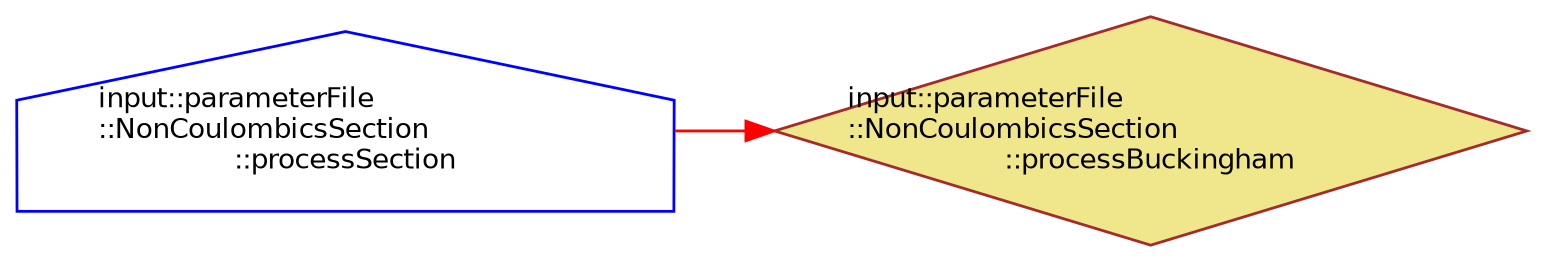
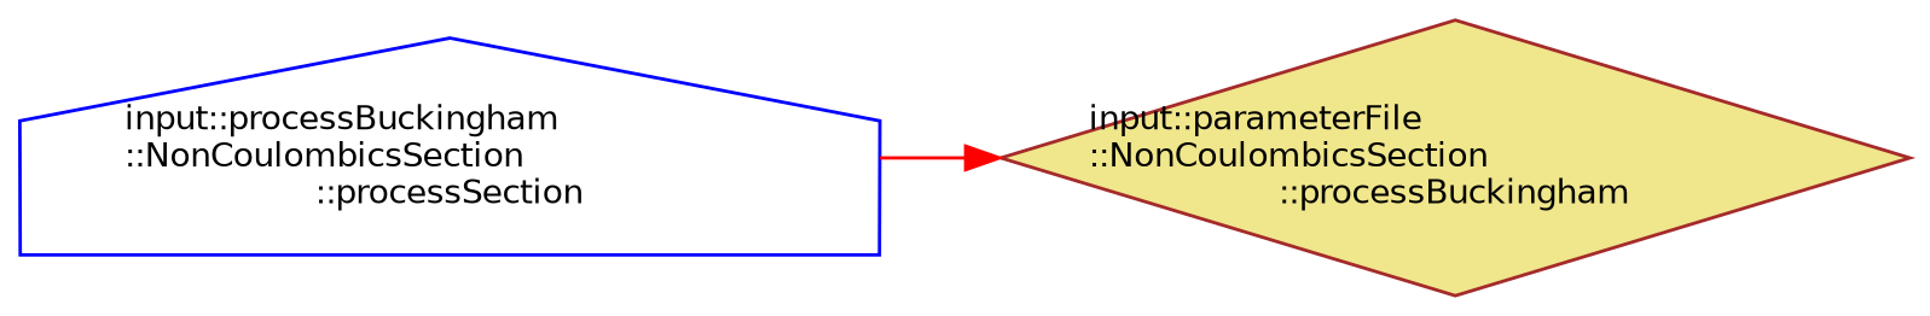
  digraph {
    rankdir=RL
    node [fontname=Helvetica fontsize=10 style=filled]
    n1 [color=brown fillcolor=khaki fontcolor=black height=0.2 label="input::parameterFile\l::NonCoulombicsSection\l::processBuckingham" shape=diamond width=0.4]
-   n2 [color=blue fillcolor=white height=0.2 label="input::parameterFile\l::NonCoulombicsSection\l::processSection" shape=house width=0.4]
+   n2 [color=blue fillcolor=white height=0.2 label="input::processBuckingham\l::NonCoulombicsSection\l::processSection" shape=house width=0.4]
    n1 -> n2 [color=red dir=back fontname=Helvetica fontsize=10 labelfontname=Helvetica labelfontsize=10 style=solid]
  }
